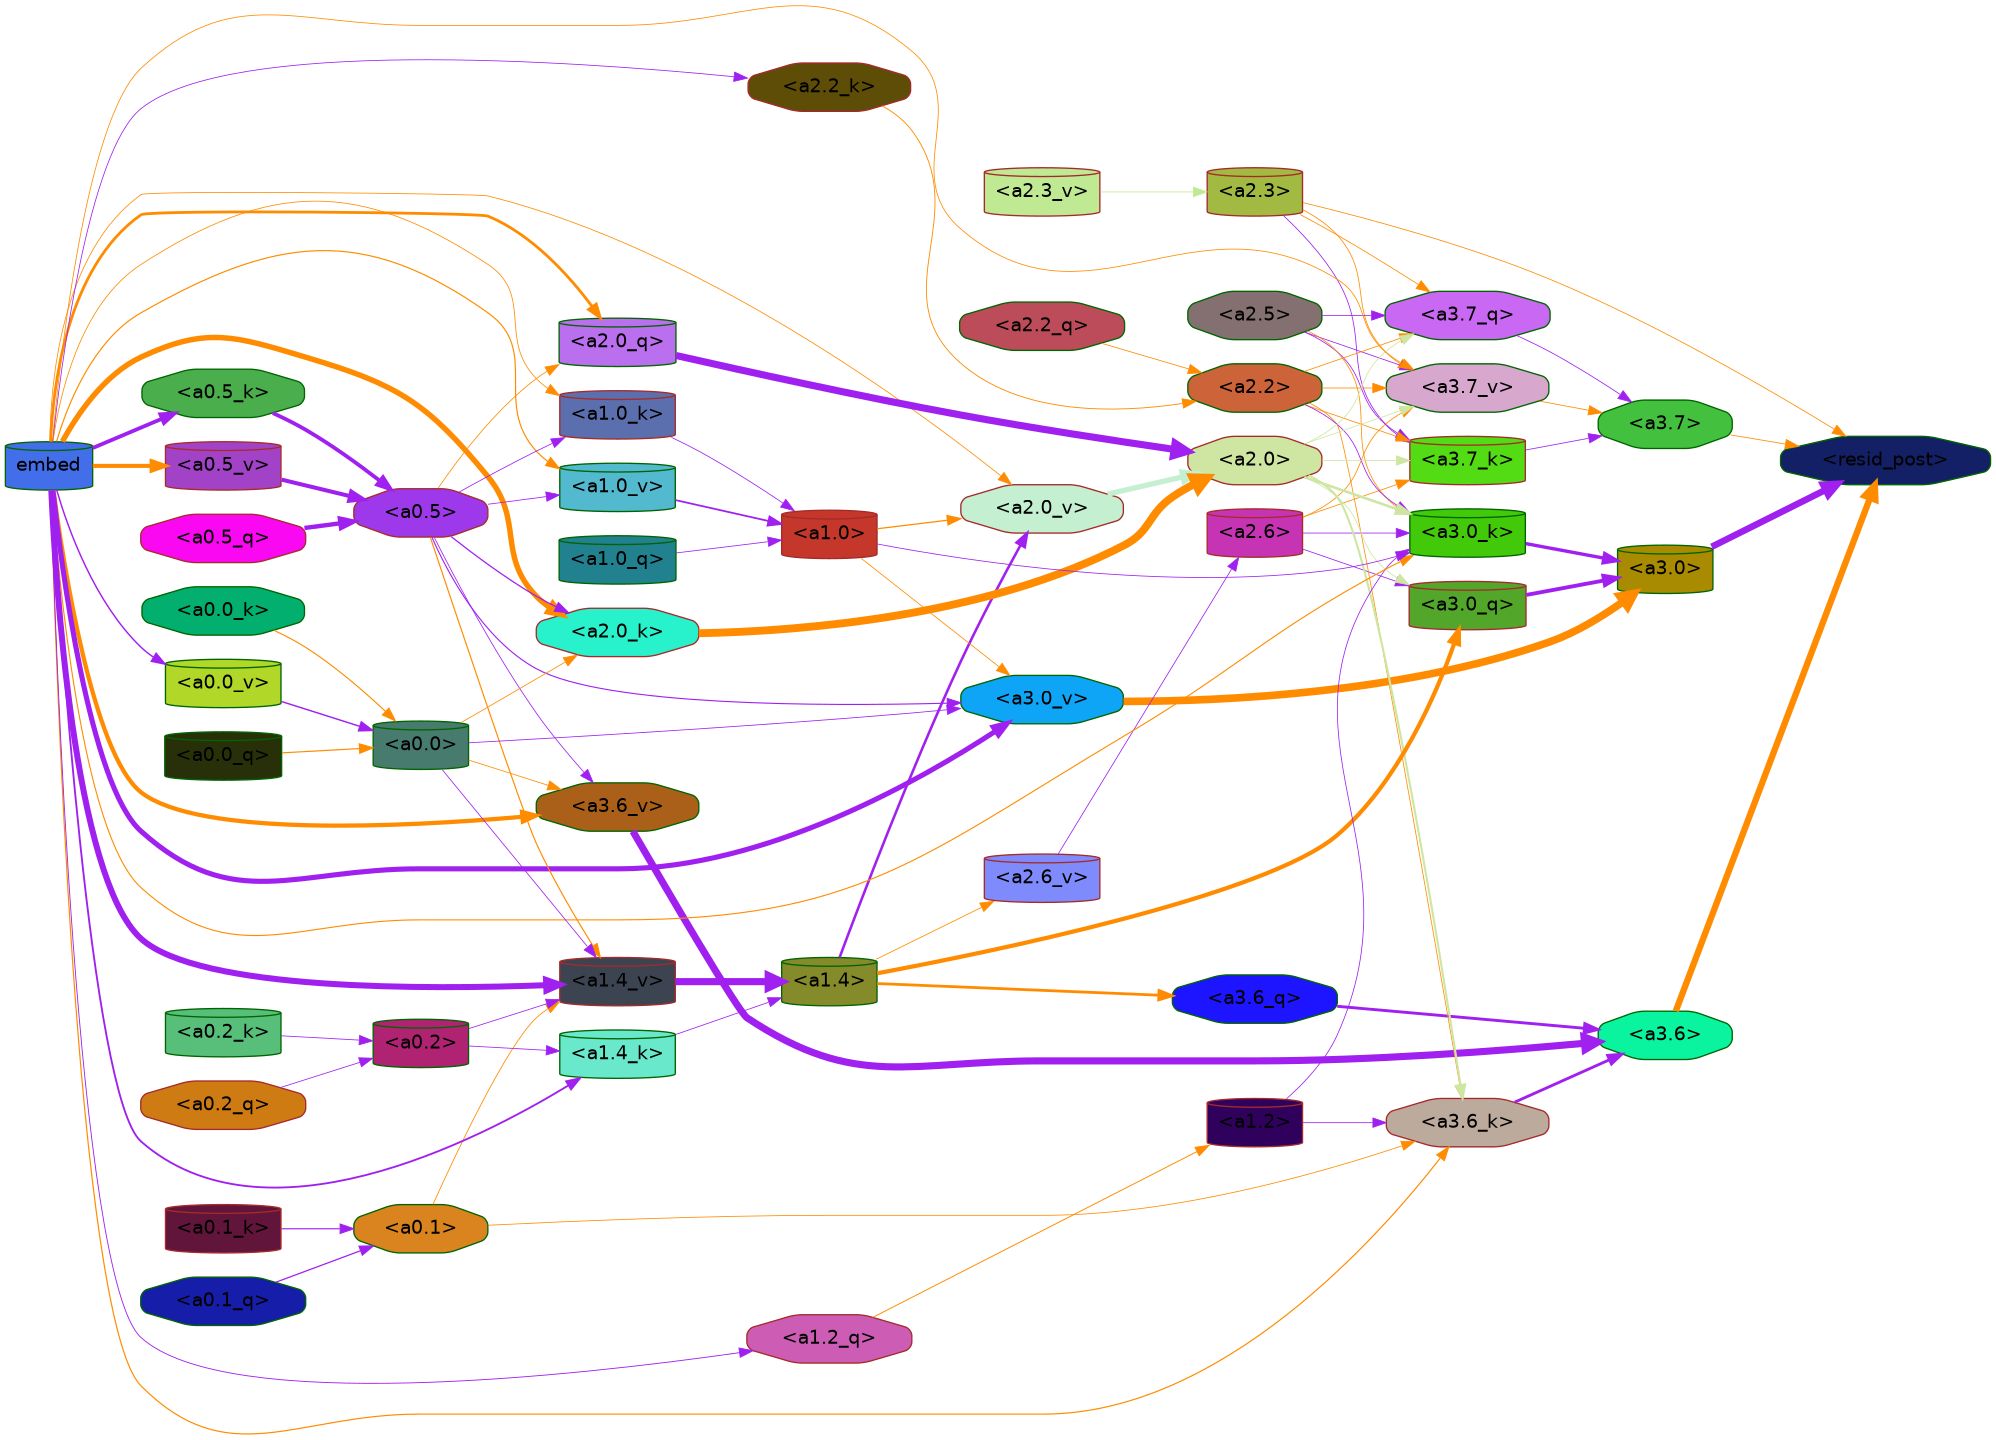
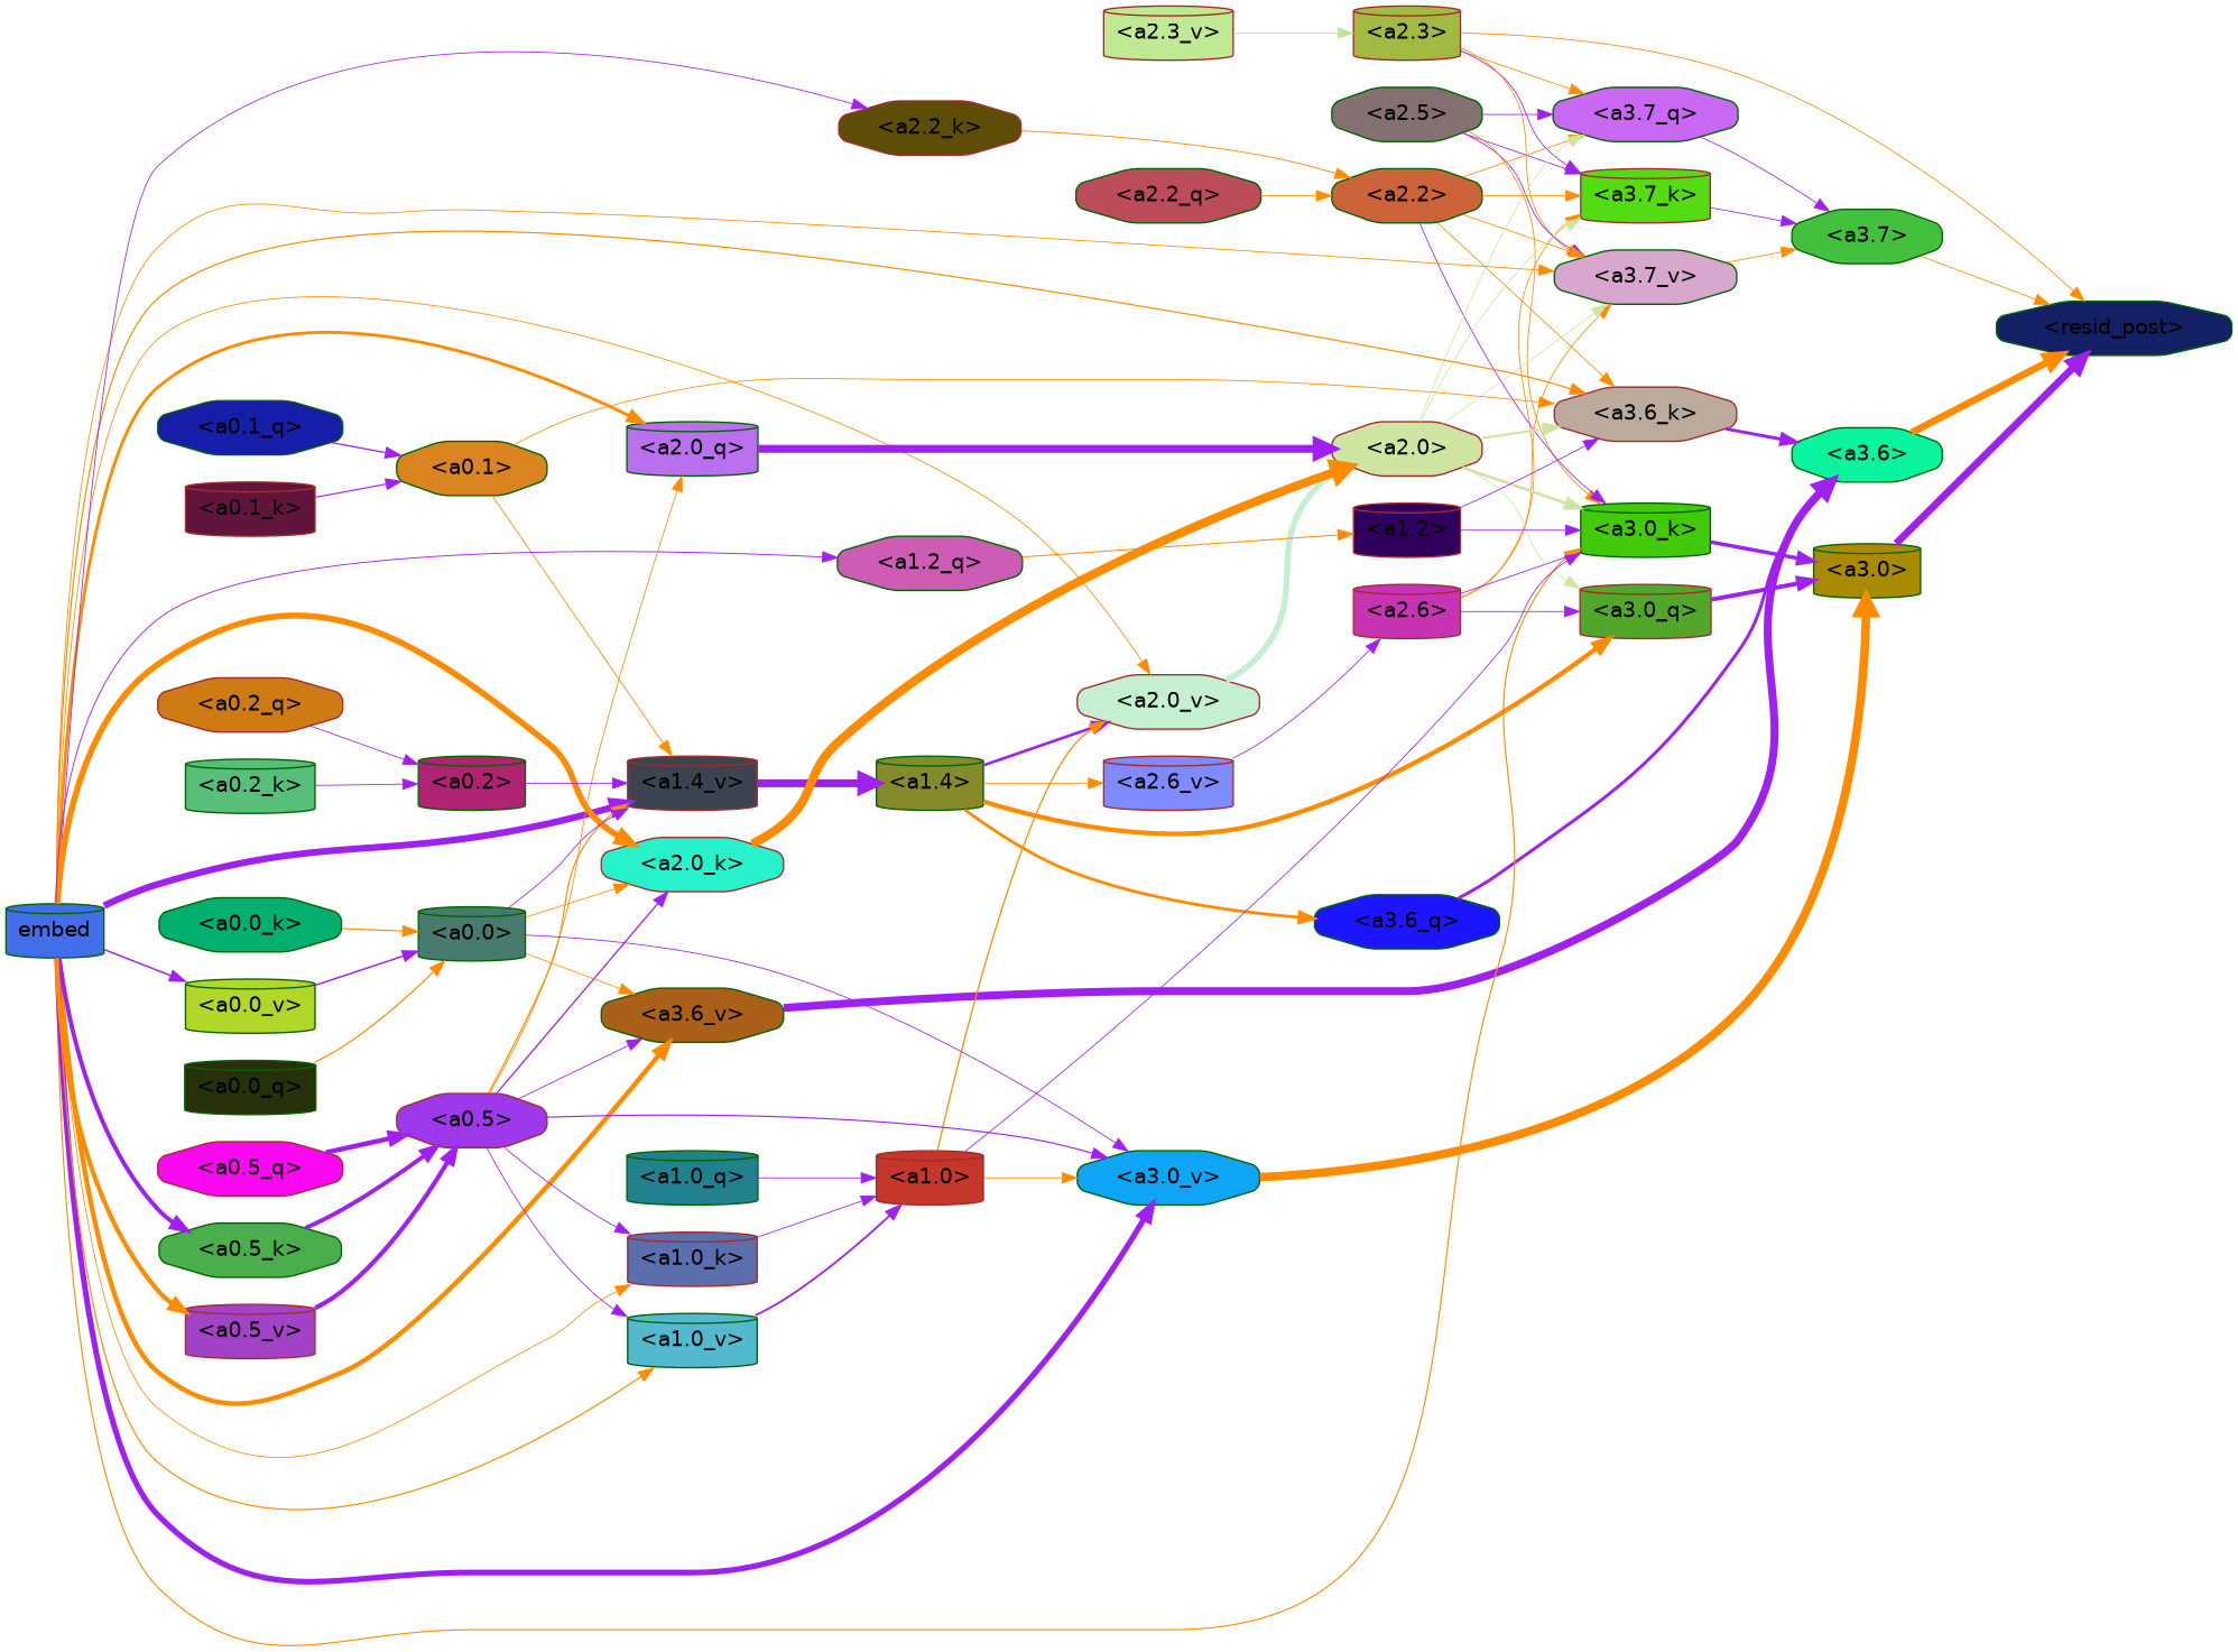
  strict digraph {
    rankdir=LR
    splines=true
    node [color=darkgreen fontname=Helvetica shape=cylinder style="filled, rounded"]
    edge [color=purple penwidth=0.6]
    "<a3.7>" [fillcolor="#43c03e" shape=octagon]
    "<resid_post>" [fillcolor="#132066" shape=octagon]
    "<a3.6>" [fillcolor="#0af4a0" shape=octagon]
    "<a3.0>" [fillcolor="#a98b01"]
    "<a2.3>" [color=brown fillcolor="#a2b942"]
    "<a3.7_q>" [fillcolor="#c868f3" shape=octagon]
    "<a3.7_k>" [color=brown fillcolor="#53dc13"]
    "<a3.7_v>" [fillcolor="#d8a7ce" shape=octagon]
    "<a3.6_q>" [fillcolor="#1d15ff" shape=octagon]
    "<a3.0_q>" [color=brown fillcolor="#52a72b"]
    "<a3.6_k>" [color=brown fillcolor="#bcaa9d" shape=octagon]
    "<a3.0_k>" [fillcolor="#42c909"]
    "<a3.6_v>" [fillcolor="#ab6019" shape=octagon]
    "<a3.0_v>" [fillcolor="#0fa5f6" shape=octagon]
    "<a2.6>" [color=brown fillcolor="#c634b4"]
    "<a2.5>" [fillcolor="#847071" shape=octagon]
    "<a2.2>" [fillcolor="#cc6339" shape=octagon]
    "<a2.0>" [color=brown fillcolor="#cfe5a2" shape=octagon]
    "<a1.4>" [fillcolor="#858a2a"]
    "<a2.6_v>" [color=brown fillcolor="#7f8bfc"]
    "<a2.0_v>" [color=brown fillcolor="#c4efd0" shape=octagon]
    "<a1.2>" [color=brown fillcolor="#2f015d"]
    "<a0.1>" [fillcolor="#d9841e" shape=octagon]
    "<a1.4_v>" [color=brown fillcolor="#3c4351"]
    embed [fillcolor="#436ee9"]
    "<a2.0_q>" [fillcolor="#ba6fee"]
    "<a2.2_k>" [color=brown fillcolor="#5e4d07" shape=octagon]
    "<a2.0_k>" [color=brown fillcolor="#28f2cb" shape=octagon]
-   "<a1.2_q>" [color=brown fillcolor="#cd5cb4" shape=octagon]
-   "<a1.4_k>" [fillcolor="#6ae8cb"]
+   "<a1.2_q>" [fillcolor="#cd5cb4" shape=octagon]
    "<a1.0_k>" [color=brown fillcolor="#5b6ead"]
    "<a1.0_v>" [fillcolor="#52b9cf"]
    "<a0.5_k>" [fillcolor="#4aae4c" shape=octagon]
    "<a0.5_v>" [color=brown fillcolor="#a243c7"]
    "<a0.0_v>" [fillcolor="#b1d828"]
    "<a1.0>" [color=brown fillcolor="#c4372a"]
    "<a0.5>" [color=brown fillcolor="#9e39eb" shape=octagon]
    "<a0.0>" [fillcolor="#467b6d"]
    "<a2.2_q>" [fillcolor="#bd4c5a" shape=octagon]
    "<a2.3_v>" [color=brown fillcolor="#c0e994"]
    "<a1.0_q>" [fillcolor="#21818f"]
    "<a0.2>" [fillcolor="#af2372"]
    "<a0.5_q>" [color=brown fillcolor="#fa08f2" shape=octagon]
    "<a0.2_q>" [color=brown fillcolor="#cf7b14" shape=octagon]
    "<a0.1_q>" [fillcolor="#161da9" shape=octagon]
    "<a0.0_q>" [fillcolor="#28300a"]
    "<a0.2_k>" [fillcolor="#58bf7a"]
    "<a0.1_k>" [color=brown fillcolor="#61153a"]
    "<a0.0_k>" [fillcolor="#03af6e" shape=octagon]
    "<a3.7>" -> "<resid_post>" [color=darkorange]
    "<a3.6>" -> "<resid_post>" [color=darkorange penwidth=4.751592040061951]
    "<a3.0>" -> "<resid_post>" [penwidth=4.904066681861877]
    "<a2.3>" -> "<resid_post>" [color=darkorange]
    "<a2.3>" -> "<a3.7_q>" [color=darkorange]
    "<a2.3>" -> "<a3.7_k>" [penwidth=0.6069068089127541]
    "<a2.3>" -> "<a3.7_v>" [color=darkorange]
    "<a3.7_q>" -> "<a3.7>"
    "<a3.7_k>" -> "<a3.7>"
    "<a3.7_v>" -> "<a3.7>" [color=darkorange]
    "<a3.6_q>" -> "<a3.6>" [penwidth=2.160832464694977]
    "<a3.0_q>" -> "<a3.0>" [penwidth=2.870753765106201]
    "<a3.6_k>" -> "<a3.6>" [penwidth=2.13908451795578]
    "<a3.0_k>" -> "<a3.0>" [penwidth=2.520303964614868]
    "<a3.6_v>" -> "<a3.6>" [penwidth=5.297133803367615]
    "<a3.0_v>" -> "<a3.0>" [color=darkorange penwidth=5.680712580680847]
    "<a2.6>" -> "<a3.7_k>" [color=darkorange]
    "<a2.6>" -> "<a3.7_v>" [color=darkorange]
    "<a2.6>" -> "<a3.0_q>"
    "<a2.6>" -> "<a3.0_k>"
    "<a2.5>" -> "<a3.7_q>"
    "<a2.5>" -> "<a3.7_k>"
    "<a2.5>" -> "<a3.7_v>"
    "<a2.5>" -> "<a3.0_k>" [color=darkorange]
    "<a2.2>" -> "<a3.7_q>" [color=darkorange]
    "<a2.2>" -> "<a3.7_k>" [color=darkorange]
    "<a2.2>" -> "<a3.7_v>" [color=darkorange]
    "<a2.2>" -> "<a3.6_k>" [color=darkorange]
    "<a2.2>" -> "<a3.0_k>"
    "<a2.0>" -> "<a3.7_q>" [color="#cfe5a2"]
    "<a2.0>" -> "<a3.7_k>" [color="#cfe5a2"]
    "<a2.0>" -> "<a3.7_v>" [color="#cfe5a2"]
    "<a2.0>" -> "<a3.0_q>" [color="#cfe5a2"]
    "<a2.0>" -> "<a3.6_k>" [color="#cfe5a2" penwidth=1.564806342124939]
    "<a2.0>" -> "<a3.0_k>" [color="#cfe5a2" penwidth=1.9353990852832794]
    "<a1.4>" -> "<a3.6_q>" [color=darkorange penwidth=2.0727532356977463]
    "<a1.4>" -> "<a3.0_q>" [color=darkorange penwidth=3.1279823780059814]
    "<a1.4>" -> "<a2.6_v>" [color=darkorange]
    "<a1.4>" -> "<a2.0_v>" [penwidth=1.9170897603034973]
    "<a2.6_v>" -> "<a2.6>"
    "<a2.0_v>" -> "<a2.0>" [color="#c4efd0" penwidth=3.9621697664260864]
    "<a1.2>" -> "<a3.6_k>"
    "<a1.2>" -> "<a3.0_k>"
    "<a0.1>" -> "<a3.6_k>" [color=darkorange]
    "<a0.1>" -> "<a1.4_v>" [color=darkorange penwidth=0.6202214732766151]
    "<a1.4_v>" -> "<a1.4>" [penwidth=5.280138969421387]
    embed -> "<a3.7_v>" [color=darkorange]
    embed -> "<a3.6_k>" [color=darkorange penwidth=0.8915999233722687]
    embed -> "<a3.0_k>" [color=darkorange penwidth=0.832088902592659]
    embed -> "<a3.6_v>" [color=darkorange penwidth=3.1840110421180725]
    embed -> "<a3.0_v>" [penwidth=3.8132747188210487]
    embed -> "<a2.0_v>" [color=darkorange]
    embed -> "<a1.4_v>" [penwidth=4.4888065457344055]
    embed -> "<a2.0_q>" [color=darkorange penwidth=2.084651827812195]
    embed -> "<a2.2_k>"
    embed -> "<a2.0_k>" [color=darkorange penwidth=4.084526404738426]
    embed -> "<a1.2_q>" [penwidth=0.6670737266540527]
-   embed -> "<a1.4_k>" [penwidth=1.3912410736083984]
    embed -> "<a1.0_k>" [color=darkorange]
    embed -> "<a1.0_v>" [color=darkorange penwidth=0.8796700537204742]
    embed -> "<a0.5_k>" [penwidth=2.847888708114624]
    embed -> "<a0.5_v>" [color=darkorange penwidth=2.9884533882141113]
    embed -> "<a0.0_v>" [penwidth=1.0739320516586304]
    "<a2.0_q>" -> "<a2.0>" [penwidth=5.29856276512146]
    "<a2.2_k>" -> "<a2.2>" [color=darkorange penwidth=0.6722683310508728]
    "<a2.0_k>" -> "<a2.0>" [color=darkorange penwidth=5.859246134757996]
    "<a1.2_q>" -> "<a1.2>" [color=darkorange penwidth=0.7185482024215162]
-   "<a1.4_k>" -> "<a1.4>"
    "<a1.0_k>" -> "<a1.0>"
    "<a1.0_v>" -> "<a1.0>" [penwidth=1.318962275981903]
    "<a0.5_k>" -> "<a0.5>" [penwidth=2.847884178161621]
    "<a0.5_v>" -> "<a0.5>" [penwidth=3.0173392295837402]
    "<a0.0_v>" -> "<a0.0>" [penwidth=1.0739268958568573]
    "<a1.0>" -> "<a3.0_k>"
    "<a1.0>" -> "<a3.0_v>" [color=darkorange]
    "<a1.0>" -> "<a2.0_v>" [color=darkorange penwidth=0.9450988052412868]
    "<a0.5>" -> "<a3.6_v>"
    "<a0.5>" -> "<a3.0_v>" [penwidth=0.8331108838319778]
    "<a0.5>" -> "<a1.4_v>" [color=darkorange penwidth=0.8757842034101486]
    "<a0.5>" -> "<a2.0_q>" [color=darkorange]
    "<a0.5>" -> "<a2.0_k>" [penwidth=0.9412797391414642]
    "<a0.5>" -> "<a1.0_k>"
    "<a0.5>" -> "<a1.0_v>"
    "<a0.0>" -> "<a3.6_v>" [color=darkorange]
    "<a0.0>" -> "<a3.0_v>"
    "<a0.0>" -> "<a1.4_v>"
    "<a0.0>" -> "<a2.0_k>" [color=darkorange]
    "<a2.2_q>" -> "<a2.2>" [color=darkorange]
    "<a2.3_v>" -> "<a2.3>" [color="#c0e994"]
    "<a1.0_q>" -> "<a1.0>"
    "<a0.2>" -> "<a1.4_v>"
-   "<a0.2>" -> "<a1.4_k>"
    "<a0.5_q>" -> "<a0.5>" [penwidth=3.2608389854431152]
    "<a0.2_q>" -> "<a0.2>"
    "<a0.1_q>" -> "<a0.1>" [penwidth=0.9313003718852997]
    "<a0.0_q>" -> "<a0.0>" [color=darkorange penwidth=0.889376699924469]
    "<a0.2_k>" -> "<a0.2>"
    "<a0.1_k>" -> "<a0.1>" [penwidth=0.8383780717849731]
    "<a0.0_k>" -> "<a0.0>" [color=darkorange penwidth=0.8456957042217255]
  }
